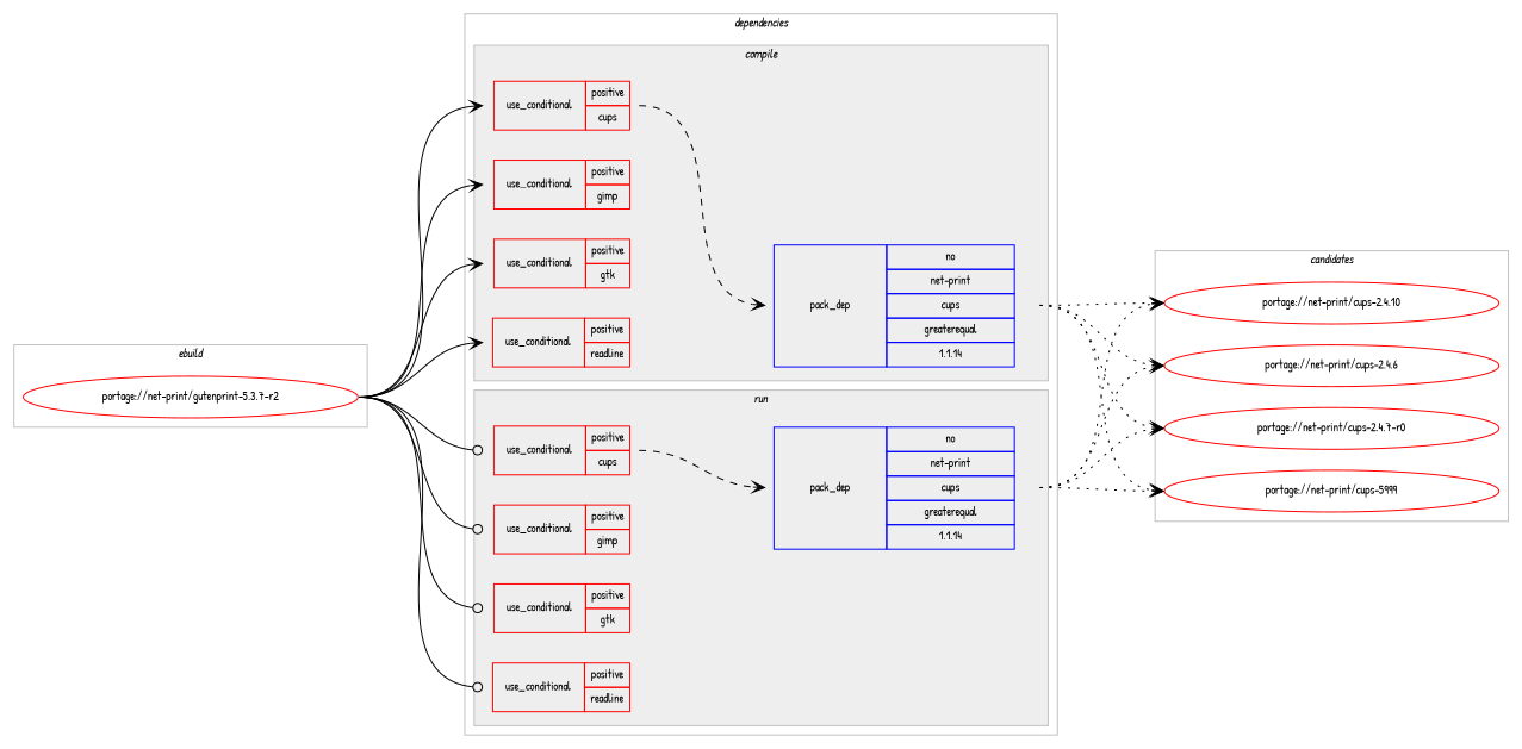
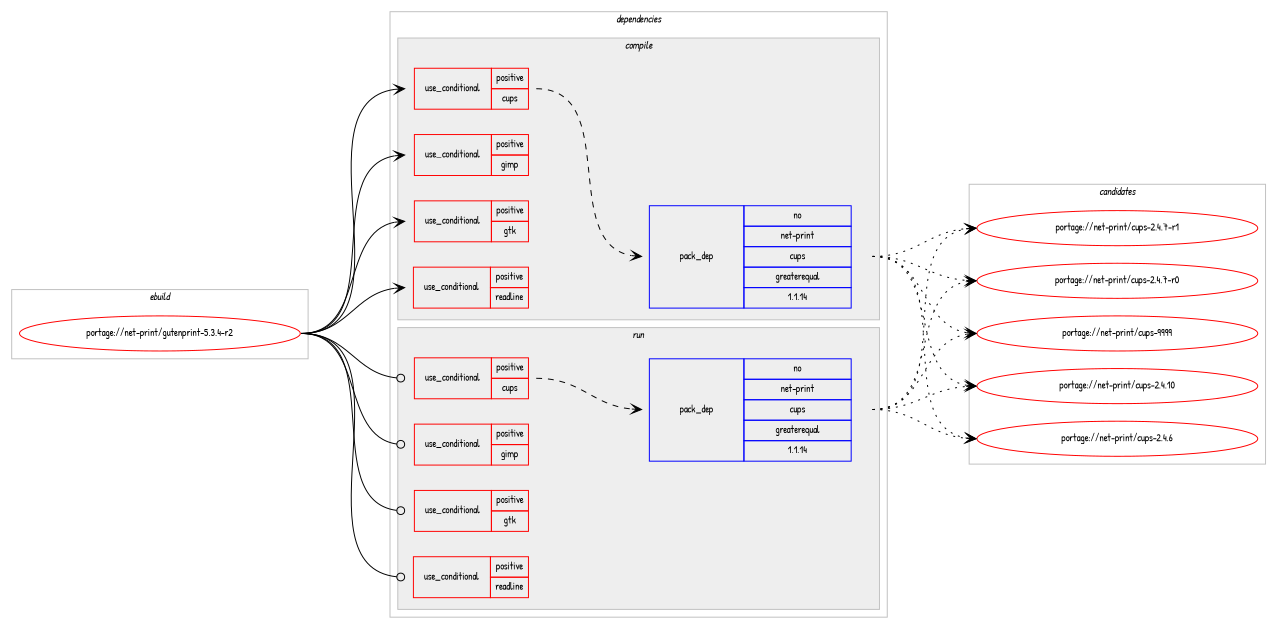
  digraph {
    compound=true
    concentrate=true
    fontname="Patrick Hand"
    fontsize=10
    newrank=true
    rankdir=LR
    ranksep=1.5
    node [color=red fontname="Patrick Hand" fontsize=10 shape=none]
    edge [arrowhead=vee fontname="Patrick Hand" headport=w style=dotted tailport=e weight=20]
-   n1 [label="portage://net-print/gutenprint-5.3.7-r2" width=4 shape=""]
+   n1 [label="portage://net-print/gutenprint-5.3.4-r2" width=4 shape=""]
    n2 [color=blue label=<<TABLE BORDER="0" CELLBORDER="1" CELLSPACING="0" CELLPADDING="4" WIDTH="220"><TR><TD ROWSPAN="6" CELLPADDING="30">pack_dep</TD></TR><TR><TD WIDTH="110">no</TD></TR><TR><TD>net-print</TD></TR><TR><TD>cups</TD></TR><TR><TD>greaterequal</TD></TR><TR><TD>1.1.14</TD></TR></TABLE>>]
    n3 [label=<<TABLE BORDER="0" CELLBORDER="1" CELLSPACING="0" CELLPADDING="4"><TR><TD ROWSPAN="3" CELLPADDING="10">use_conditional</TD></TR><TR><TD>positive</TD></TR><TR><TD>cups</TD></TR></TABLE>>]
    n4 [label=<<TABLE BORDER="0" CELLBORDER="1" CELLSPACING="0" CELLPADDING="4"><TR><TD ROWSPAN="3" CELLPADDING="10">use_conditional</TD></TR><TR><TD>positive</TD></TR><TR><TD>gimp</TD></TR></TABLE>>]
    n5 [label=<<TABLE BORDER="0" CELLBORDER="1" CELLSPACING="0" CELLPADDING="4"><TR><TD ROWSPAN="3" CELLPADDING="10">use_conditional</TD></TR><TR><TD>positive</TD></TR><TR><TD>gtk</TD></TR></TABLE>>]
    n6 [label=<<TABLE BORDER="0" CELLBORDER="1" CELLSPACING="0" CELLPADDING="4"><TR><TD ROWSPAN="3" CELLPADDING="10">use_conditional</TD></TR><TR><TD>positive</TD></TR><TR><TD>readline</TD></TR></TABLE>>]
    n7 [color=blue label=<<TABLE BORDER="0" CELLBORDER="1" CELLSPACING="0" CELLPADDING="4" WIDTH="220"><TR><TD ROWSPAN="6" CELLPADDING="30">pack_dep</TD></TR><TR><TD WIDTH="110">no</TD></TR><TR><TD>net-print</TD></TR><TR><TD>cups</TD></TR><TR><TD>greaterequal</TD></TR><TR><TD>1.1.14</TD></TR></TABLE>>]
    n8 [label=<<TABLE BORDER="0" CELLBORDER="1" CELLSPACING="0" CELLPADDING="4"><TR><TD ROWSPAN="3" CELLPADDING="10">use_conditional</TD></TR><TR><TD>positive</TD></TR><TR><TD>cups</TD></TR></TABLE>>]
    n9 [label=<<TABLE BORDER="0" CELLBORDER="1" CELLSPACING="0" CELLPADDING="4"><TR><TD ROWSPAN="3" CELLPADDING="10">use_conditional</TD></TR><TR><TD>positive</TD></TR><TR><TD>gimp</TD></TR></TABLE>>]
    n10 [label=<<TABLE BORDER="0" CELLBORDER="1" CELLSPACING="0" CELLPADDING="4"><TR><TD ROWSPAN="3" CELLPADDING="10">use_conditional</TD></TR><TR><TD>positive</TD></TR><TR><TD>gtk</TD></TR></TABLE>>]
    n11 [label=<<TABLE BORDER="0" CELLBORDER="1" CELLSPACING="0" CELLPADDING="4"><TR><TD ROWSPAN="3" CELLPADDING="10">use_conditional</TD></TR><TR><TD>positive</TD></TR><TR><TD>readline</TD></TR></TABLE>>]
    n12 [label="portage://net-print/cups-2.4.10" width=4 shape=""]
    n13 [label="portage://net-print/cups-2.4.6" width=4 shape=""]
+   n14 [label="portage://net-print/cups-2.4.7-r1" width=4 shape=""]
    n15 [label="portage://net-print/cups-2.4.7-r0" width=4 shape=""]
-   n16 [label="portage://net-print/cups-5999" width=4 shape=""]
+   n16 [label="portage://net-print/cups-9999" width=4 shape=""]
    subgraph cluster_1 {
      color=gray
      label=<<i>ebuild</i>>
      rank=same
      n1
    }
    subgraph cluster_2 {
      color=gray
      label=<<i>dependencies</i>>
      subgraph cluster_3 {
        color=gray
        fillcolor="#eeeeee"
        label=<<i>compile</i>>
        style=filled
        subgraph sub_4 {
          color=gray
          fillcolor="#eeeeee"
          label=<<i>compile</i>>
          style=filled
          n3
          subgraph sub_5 {
            color=gray
            fillcolor="#eeeeee"
            label=<<i>compile</i>>
            style=filled
            n2
          }
        }
        subgraph sub_6 {
          color=gray
          fillcolor="#eeeeee"
          label=<<i>compile</i>>
          style=filled
          n4
        }
        subgraph sub_7 {
          color=gray
          fillcolor="#eeeeee"
          label=<<i>compile</i>>
          style=filled
          n5
        }
        subgraph sub_8 {
          color=gray
          fillcolor="#eeeeee"
          label=<<i>compile</i>>
          style=filled
          n6
        }
      }
      subgraph cluster_9 {
        color=gray
        fillcolor="#eeeeee"
        label=<<i>compile and run</i>>
        style=filled
      }
      subgraph cluster_10 {
        color=gray
        fillcolor="#eeeeee"
        label=<<i>run</i>>
        style=filled
        subgraph sub_11 {
          color=gray
          fillcolor="#eeeeee"
          label=<<i>run</i>>
          style=filled
          n8
          subgraph sub_12 {
            color=gray
            fillcolor="#eeeeee"
            label=<<i>run</i>>
            style=filled
            n7
          }
        }
        subgraph sub_13 {
          color=gray
          fillcolor="#eeeeee"
          label=<<i>run</i>>
          style=filled
          n9
        }
        subgraph sub_14 {
          color=gray
          fillcolor="#eeeeee"
          label=<<i>run</i>>
          style=filled
          n10
        }
        subgraph sub_15 {
          color=gray
          fillcolor="#eeeeee"
          label=<<i>run</i>>
          style=filled
          n11
        }
      }
    }
    subgraph cluster_16 {
      color=gray
      label=<<i>candidates</i>>
      rank=same
      subgraph sub_17 {
        color=black
        label=<<i>candidates</i>>
        nodesep=1
        rank=same
        n12
        n13
+       n14
        n15
        n16
      }
      subgraph sub_18 {
        color=black
        label=<<i>candidates</i>>
        nodesep=1
        rank=same
        n12
        n13
+       n14
        n15
        n16
      }
    }
    n1 -> n3 [style=solid]
    n1 -> n4 [style=solid]
    n1 -> n5 [style=solid]
    n1 -> n6 [style=solid]
    n1 -> n8 [arrowhead=odot style=solid]
    n1 -> n9 [arrowhead=odot style=solid]
    n1 -> n10 [arrowhead=odot style=solid]
    n1 -> n11 [arrowhead=odot style=solid]
    n2 -> n12 [weight=100]
    n2 -> n13 [weight=100]
+   n2 -> n14 [weight=100]
    n2 -> n15 [weight=100]
    n2 -> n16 [weight=100]
    n3 -> n2 [style=dashed]
    n7 -> n12 [weight=100]
    n7 -> n13 [weight=100]
+   n7 -> n14 [weight=100]
    n7 -> n15 [weight=100]
    n7 -> n16 [weight=100]
    n8 -> n7 [style=dashed]
  }
